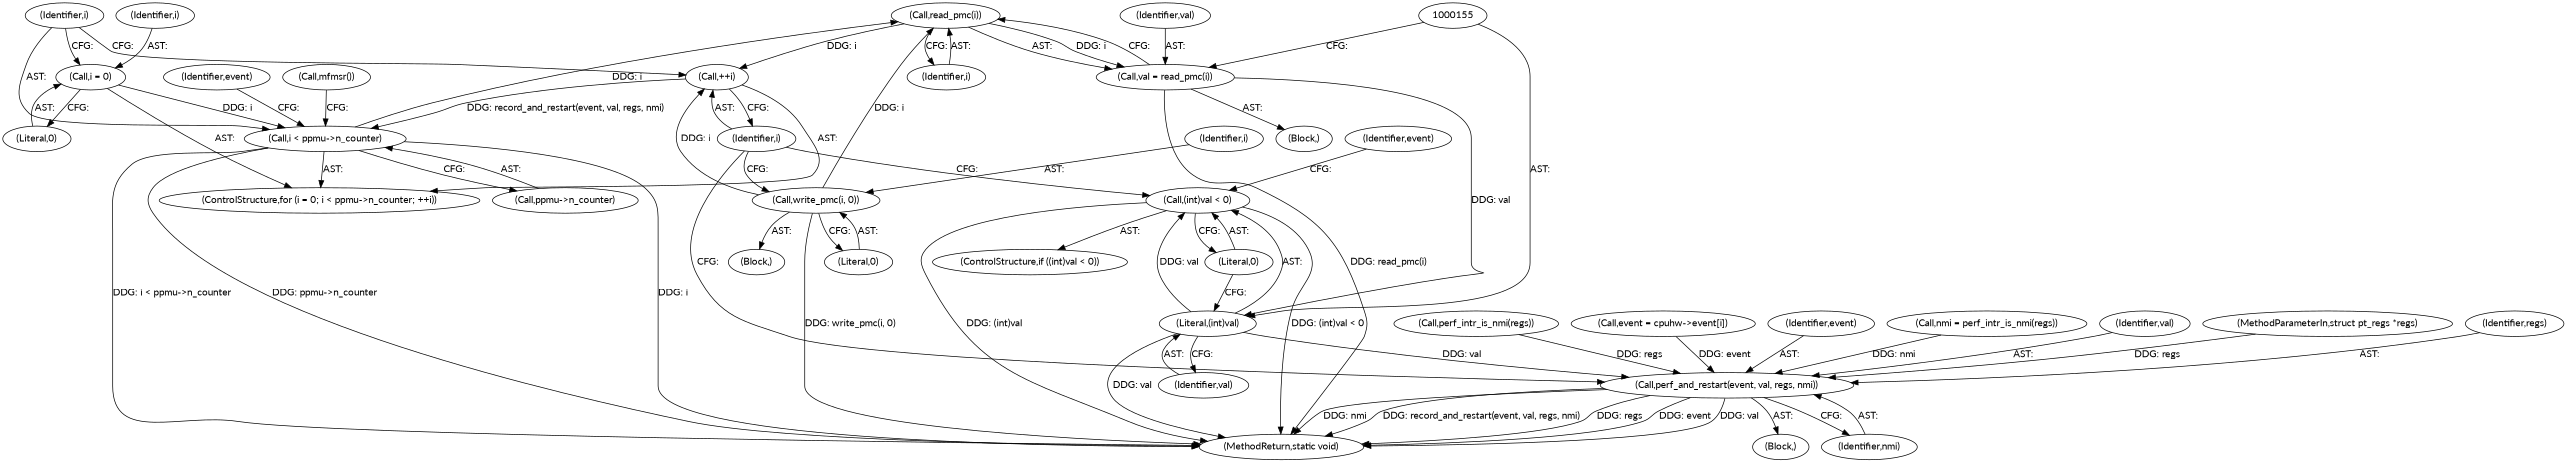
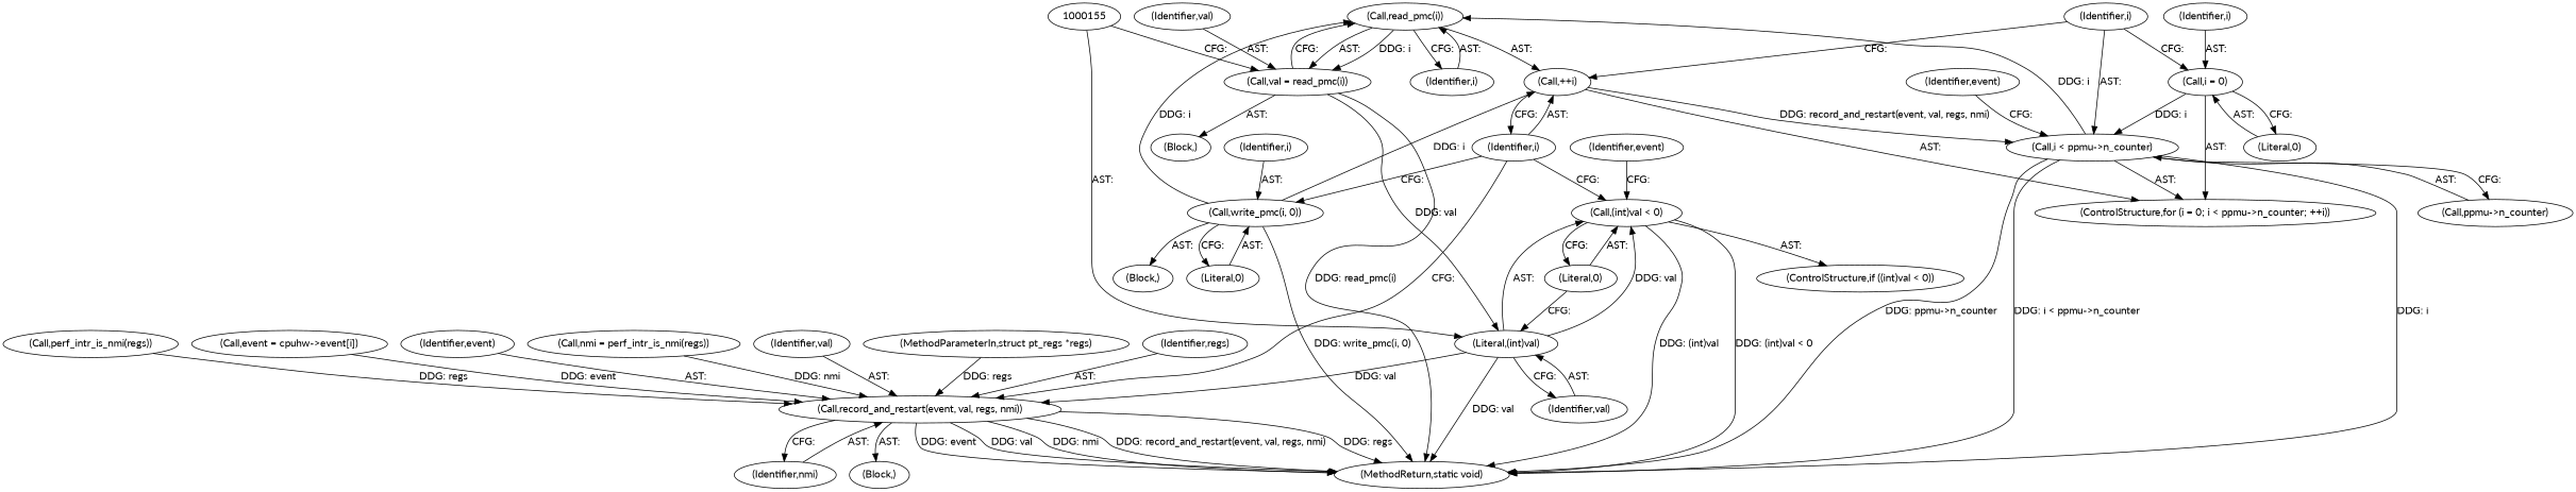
  digraph {
    fontname=Lato
    node [fontname=Lato]
    edge [fontname=Lato]
    n1 [label="(Call,read_pmc(i))"]
    n2 [label="(Call,++i)"]
    n3 [label="(Call,val = read_pmc(i))"]
    n4 [label="(Identifier,i)"]
    n5 [label="(Call,i < ppmu->n_counter)"]
    n6 [label="(ControlStructure,for (i = 0; i < ppmu->n_counter; ++i))"]
    n7 [label="(Identifier,i)"]
    n8 [label="(Call,write_pmc(i, 0))"]
    n9 [label="(MethodReturn,static void)"]
    n10 [label="(Literal,0)"]
    n11 [label="(Block,)"]
    n12 [label="(Literal,(int)val)"]
    n13 [label="(Block,)"]
    n14 [label="(Call,ppmu->n_counter)"]
    n15 [label="(Call,(int)val < 0)"]
-   n16 [label="(Call,perf_and_restart(event, val, regs, nmi))"]
+   n16 [label="(Call,record_and_restart(event, val, regs, nmi))"]
    n17 [label="(Call,i = 0)"]
    n18 [label="(Literal,0)"]
    n19 [label="(Identifier,val)"]
    n20 [label="(Literal,0)"]
    n21 [label="(ControlStructure,if ((int)val < 0))"]
    n22 [label="(Block,)"]
    n23 [label="(Identifier,nmi)"]
    n24 [label="(Call,perf_intr_is_nmi(regs))"]
    n25 [label="(Call,event = cpuhw->event[i])"]
    n26 [label="(Identifier,event)"]
    n27 [label="(Identifier,event)"]
    n28 [label="(Identifier,event)"]
-   n29 [label="(Call,mfmsr())"]
    n30 [label="(Identifier,i)"]
    n31 [label="(Identifier,i)"]
    n32 [label="(Call,nmi = perf_intr_is_nmi(regs))"]
    n33 [label="(Identifier,i)"]
    n34 [label="(Identifier,val)"]
    n35 [label="(MethodParameterIn,struct pt_regs *regs)"]
    n36 [label="(Identifier,val)"]
    n37 [label="(Identifier,regs)"]
    1000155
-   n1 -> n2 [label="DDG: i"]
+   n1 -> n2 [label="AST: "]
    n1 -> n3 [label="AST: "]
    n1 -> n3 [label="DDG: i"]
    n1 -> n4 [label="CFG: "]
    n2 -> n5 [label="DDG: record_and_restart(event, val, regs, nmi)"]
    n2 -> n6 [label="AST: "]
    n2 -> n7 [label="CFG: "]
    n3 -> n1 [label="CFG: "]
    n3 -> n9 [label="DDG: read_pmc(i)"]
    n3 -> n12 [label="DDG: val"]
    n3 -> n13 [label="AST: "]
    n4 -> n1 [label="AST: "]
    n5 -> n1 [label="DDG: i"]
    n5 -> n6 [label="AST: "]
    n5 -> n9 [label="DDG: i"]
    n5 -> n9 [label="DDG: i < ppmu->n_counter"]
    n5 -> n9 [label="DDG: ppmu->n_counter"]
    n5 -> n14 [label="CFG: "]
    n7 -> n2 [label="AST: "]
    n7 -> n8 [label="CFG: "]
    n7 -> n15 [label="CFG: "]
    n7 -> n16 [label="CFG: "]
    n8 -> n1 [label="DDG: i"]
    n8 -> n2 [label="DDG: i"]
    n8 -> n9 [label="DDG: write_pmc(i, 0)"]
    n8 -> n10 [label="CFG: "]
    n8 -> n11 [label="AST: "]
    n10 -> n8 [label="AST: "]
    n12 -> n9 [label="DDG: val"]
    n12 -> n15 [label="AST: "]
    n12 -> n15 [label="DDG: val"]
    n12 -> n16 [label="DDG: val"]
    n12 -> n19 [label="CFG: "]
    n14 -> n5 [label="AST: "]
    n15 -> n9 [label="DDG: (int)val < 0"]
    n15 -> n9 [label="DDG: (int)val"]
    n15 -> n20 [label="CFG: "]
    n15 -> n21 [label="AST: "]
    n16 -> n9 [label="DDG: nmi"]
    n16 -> n9 [label="DDG: record_and_restart(event, val, regs, nmi)"]
    n16 -> n9 [label="DDG: regs"]
    n16 -> n9 [label="DDG: event"]
    n16 -> n9 [label="DDG: val"]
    n16 -> n22 [label="AST: "]
    n16 -> n23 [label="CFG: "]
    n17 -> n5 [label="DDG: i"]
    n17 -> n6 [label="AST: "]
    n17 -> n18 [label="CFG: "]
    n18 -> n17 [label="AST: "]
    n19 -> n12 [label="AST: "]
    n20 -> n12 [label="CFG: "]
    n20 -> n15 [label="AST: "]
    n23 -> n16 [label="AST: "]
    n24 -> n16 [label="DDG: regs"]
    n25 -> n16 [label="DDG: event"]
    n26 -> n5 [label="CFG: "]
    n27 -> n15 [label="CFG: "]
    n28 -> n16 [label="AST: "]
-   n29 -> n5 [label="CFG: "]
    n30 -> n17 [label="AST: "]
    n31 -> n2 [label="CFG: "]
    n31 -> n5 [label="AST: "]
    n31 -> n17 [label="CFG: "]
    n32 -> n16 [label="DDG: nmi"]
    n33 -> n8 [label="AST: "]
    n34 -> n16 [label="AST: "]
    n35 -> n16 [label="DDG: regs"]
    n36 -> n3 [label="AST: "]
    n37 -> n16 [label="AST: "]
    1000155 -> n3 [label="CFG: "]
    1000155 -> n12 [label="AST: "]
  }
